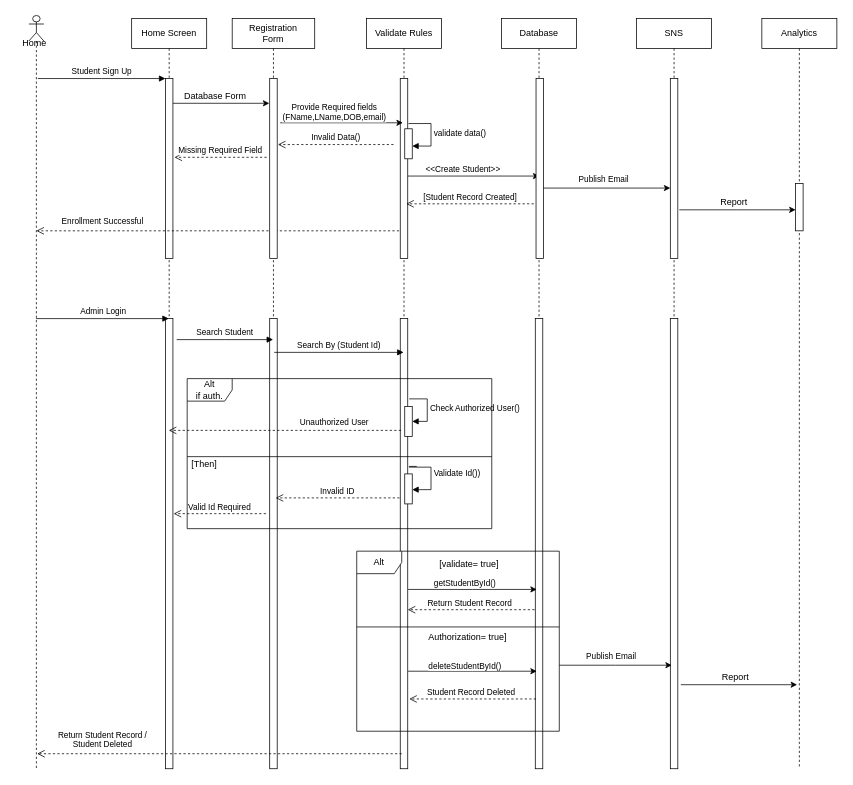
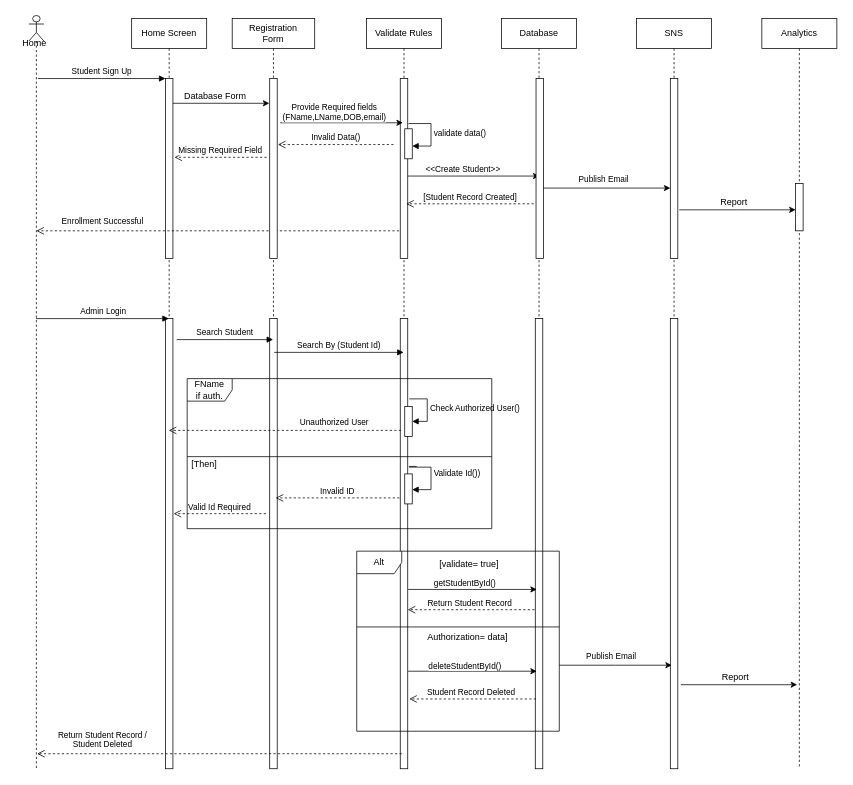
  <mxCell id="0" />
  <mxCell id="1" parent="0" />
  <mxCell id="2" value="Home Screen" style="shape=umlLifeline;perimeter=lifelinePerimeter;whiteSpace=wrap;html=1;container=0;dropTarget=0;collapsible=0;recursiveResize=0;outlineConnect=0;portConstraint=eastwest;newEdgeStyle={&quot;edgeStyle&quot;:&quot;elbowEdgeStyle&quot;,&quot;elbow&quot;:&quot;vertical&quot;,&quot;curved&quot;:0,&quot;rounded&quot;:0};" parent="1" vertex="1"><mxGeometry x="175" y="24" width="100" height="1000" as="geometry" /></mxCell>
  <mxCell id="3" value="" style="html=1;points=[];perimeter=orthogonalPerimeter;outlineConnect=0;targetShapes=umlLifeline;portConstraint=eastwest;newEdgeStyle={&quot;edgeStyle&quot;:&quot;elbowEdgeStyle&quot;,&quot;elbow&quot;:&quot;vertical&quot;,&quot;curved&quot;:0,&quot;rounded&quot;:0};" parent="2" vertex="1"><mxGeometry x="45" y="80" width="10" height="240" as="geometry" /></mxCell>
  <mxCell id="4" value="" style="html=1;points=[];perimeter=orthogonalPerimeter;outlineConnect=0;targetShapes=umlLifeline;portConstraint=eastwest;newEdgeStyle={&quot;edgeStyle&quot;:&quot;elbowEdgeStyle&quot;,&quot;elbow&quot;:&quot;vertical&quot;,&quot;curved&quot;:0,&quot;rounded&quot;:0};" vertex="1" parent="2"><mxGeometry x="45" y="400" width="10" height="600" as="geometry" /></mxCell>
  <mxCell id="5" value="Student Sign Up" style="html=1;verticalAlign=bottom;endArrow=block;edgeStyle=elbowEdgeStyle;elbow=horizontal;curved=0;rounded=0;" parent="1" target="3" edge="1"><mxGeometry relative="1" as="geometry"><mxPoint x="50" y="104" as="sourcePoint" /><Array as="points"><mxPoint x="135" y="104" /></Array></mxGeometry></mxCell>
  <mxCell id="6" value="Enrollment Successful" style="html=1;verticalAlign=bottom;endArrow=open;dashed=1;endSize=8;edgeStyle=elbowEdgeStyle;elbow=vertical;curved=0;rounded=0;" parent="1" source="9" edge="1"><mxGeometry x="0.644" y="-3" relative="1" as="geometry"><mxPoint x="48" y="307" as="targetPoint" /><Array as="points"><mxPoint x="143" y="307" /></Array><mxPoint x="717.5" y="307" as="sourcePoint" /><mxPoint as="offset" /></mxGeometry></mxCell>
  <mxCell id="7" value="" style="edgeStyle=elbowEdgeStyle;rounded=0;orthogonalLoop=1;jettySize=auto;html=1;elbow=vertical;curved=0;" parent="1" edge="1"><mxGeometry relative="1" as="geometry"><mxPoint x="539.5" y="234" as="sourcePoint" /><mxPoint x="718.5" y="234" as="targetPoint" /></mxGeometry></mxCell>
  <mxCell id="8" value="&amp;lt;&amp;lt;Create Student&amp;gt;&amp;gt;&amp;nbsp;" style="edgeLabel;html=1;align=center;verticalAlign=middle;resizable=0;points=[];" parent="7" vertex="1" connectable="0"><mxGeometry x="-0.168" y="5" relative="1" as="geometry"><mxPoint x="4" y="-5" as="offset" /></mxGeometry></mxCell>
  <mxCell id="9" value="Validate Rules" style="shape=umlLifeline;perimeter=lifelinePerimeter;whiteSpace=wrap;html=1;container=0;dropTarget=0;collapsible=0;recursiveResize=0;outlineConnect=0;portConstraint=eastwest;newEdgeStyle={&quot;edgeStyle&quot;:&quot;elbowEdgeStyle&quot;,&quot;elbow&quot;:&quot;vertical&quot;,&quot;curved&quot;:0,&quot;rounded&quot;:0};" parent="1" vertex="1"><mxGeometry x="488" y="24" width="100" height="1000" as="geometry" /></mxCell>
  <mxCell id="10" value="" style="html=1;points=[];perimeter=orthogonalPerimeter;outlineConnect=0;targetShapes=umlLifeline;portConstraint=eastwest;newEdgeStyle={&quot;edgeStyle&quot;:&quot;elbowEdgeStyle&quot;,&quot;elbow&quot;:&quot;vertical&quot;,&quot;curved&quot;:0,&quot;rounded&quot;:0};" parent="9" vertex="1"><mxGeometry x="45" y="80" width="10" height="240" as="geometry" /></mxCell>
  <mxCell id="11" value="" style="html=1;points=[];perimeter=orthogonalPerimeter;outlineConnect=0;targetShapes=umlLifeline;portConstraint=eastwest;newEdgeStyle={&quot;edgeStyle&quot;:&quot;elbowEdgeStyle&quot;,&quot;elbow&quot;:&quot;vertical&quot;,&quot;curved&quot;:0,&quot;rounded&quot;:0};" vertex="1" parent="9"><mxGeometry x="45" y="400" width="10" height="600" as="geometry" /></mxCell>
  <mxCell id="12" value="Database" style="shape=umlLifeline;perimeter=lifelinePerimeter;whiteSpace=wrap;html=1;container=0;dropTarget=0;collapsible=0;recursiveResize=0;outlineConnect=0;portConstraint=eastwest;newEdgeStyle={&quot;edgeStyle&quot;:&quot;elbowEdgeStyle&quot;,&quot;elbow&quot;:&quot;vertical&quot;,&quot;curved&quot;:0,&quot;rounded&quot;:0};" parent="1" vertex="1"><mxGeometry x="668" y="24" width="100" height="1000" as="geometry" /></mxCell>
  <mxCell id="13" value="" style="html=1;points=[];perimeter=orthogonalPerimeter;outlineConnect=0;targetShapes=umlLifeline;portConstraint=eastwest;newEdgeStyle={&quot;edgeStyle&quot;:&quot;elbowEdgeStyle&quot;,&quot;elbow&quot;:&quot;vertical&quot;,&quot;curved&quot;:0,&quot;rounded&quot;:0};" parent="12" vertex="1"><mxGeometry x="46" y="80" width="10" height="240" as="geometry" /></mxCell>
  <mxCell id="14" value="" style="html=1;points=[];perimeter=orthogonalPerimeter;outlineConnect=0;targetShapes=umlLifeline;portConstraint=eastwest;newEdgeStyle={&quot;edgeStyle&quot;:&quot;elbowEdgeStyle&quot;,&quot;elbow&quot;:&quot;vertical&quot;,&quot;curved&quot;:0,&quot;rounded&quot;:0};" vertex="1" parent="12"><mxGeometry x="45" y="400" width="10" height="600" as="geometry" /></mxCell>
  <mxCell id="15" value="" style="shape=umlLifeline;perimeter=lifelinePerimeter;whiteSpace=wrap;html=1;container=1;dropTarget=0;collapsible=0;recursiveResize=0;outlineConnect=0;portConstraint=eastwest;newEdgeStyle={&quot;curved&quot;:0,&quot;rounded&quot;:0};participant=umlActor;size=34;" parent="1" vertex="1"><mxGeometry x="38" y="20" width="20" height="1004" as="geometry" /></mxCell>
  <mxCell id="16" value="Registration&lt;div&gt;Form&lt;/div&gt;" style="shape=umlLifeline;perimeter=lifelinePerimeter;whiteSpace=wrap;html=1;container=0;dropTarget=0;collapsible=0;recursiveResize=0;outlineConnect=0;portConstraint=eastwest;newEdgeStyle={&quot;edgeStyle&quot;:&quot;elbowEdgeStyle&quot;,&quot;elbow&quot;:&quot;vertical&quot;,&quot;curved&quot;:0,&quot;rounded&quot;:0};" parent="1" vertex="1"><mxGeometry x="309" y="24" width="110" height="1000" as="geometry" /></mxCell>
  <mxCell id="17" value="" style="html=1;points=[];perimeter=orthogonalPerimeter;outlineConnect=0;targetShapes=umlLifeline;portConstraint=eastwest;newEdgeStyle={&quot;edgeStyle&quot;:&quot;elbowEdgeStyle&quot;,&quot;elbow&quot;:&quot;vertical&quot;,&quot;curved&quot;:0,&quot;rounded&quot;:0};" parent="16" vertex="1"><mxGeometry x="50" y="80" width="10" height="240" as="geometry" /></mxCell>
  <mxCell id="18" value="" style="html=1;points=[];perimeter=orthogonalPerimeter;outlineConnect=0;targetShapes=umlLifeline;portConstraint=eastwest;newEdgeStyle={&quot;edgeStyle&quot;:&quot;elbowEdgeStyle&quot;,&quot;elbow&quot;:&quot;vertical&quot;,&quot;curved&quot;:0,&quot;rounded&quot;:0};" vertex="1" parent="16"><mxGeometry x="50" y="400" width="10" height="600" as="geometry" /></mxCell>
  <mxCell id="19" value="" style="edgeStyle=elbowEdgeStyle;rounded=0;orthogonalLoop=1;jettySize=auto;html=1;elbow=vertical;curved=0;" parent="1" edge="1"><mxGeometry relative="1" as="geometry"><mxPoint x="230" y="137" as="sourcePoint" /><mxPoint x="358.5" y="137" as="targetPoint" /></mxGeometry></mxCell>
  <mxCell id="20" value="Database Form" style="text;html=1;align=center;verticalAlign=middle;resizable=0;points=[];autosize=1;strokeColor=none;fillColor=none;" parent="1" vertex="1"><mxGeometry x="231" y="113" width="110" height="30" as="geometry" /></mxCell>
  <mxCell id="21" value="" style="edgeStyle=elbowEdgeStyle;rounded=0;orthogonalLoop=1;jettySize=auto;html=1;elbow=vertical;curved=0;" parent="1" edge="1"><mxGeometry relative="1" as="geometry"><mxPoint x="373" y="163" as="sourcePoint" /><mxPoint x="536.5" y="163" as="targetPoint" /></mxGeometry></mxCell>
  <mxCell id="22" value="Provide Required fields&lt;div&gt;(FName,LName,DOB,email)&lt;/div&gt;" style="edgeLabel;html=1;align=center;verticalAlign=middle;resizable=0;points=[];" parent="21" vertex="1" connectable="0"><mxGeometry x="-0.129" y="8" relative="1" as="geometry"><mxPoint y="-7" as="offset" /></mxGeometry></mxCell>
  <mxCell id="23" value="[Student Record Created]" style="html=1;verticalAlign=bottom;endArrow=open;dashed=1;endSize=8;edgeStyle=elbowEdgeStyle;elbow=vertical;curved=0;rounded=0;" parent="1" edge="1"><mxGeometry relative="1" as="geometry"><mxPoint x="541" y="271" as="targetPoint" /><Array as="points"><mxPoint x="636" y="271" /></Array><mxPoint x="711" y="271" as="sourcePoint" /></mxGeometry></mxCell>
  <mxCell id="24" value="" style="html=1;points=[[0,0,0,0,5],[0,1,0,0,-5],[1,0,0,0,5],[1,1,0,0,-5]];perimeter=orthogonalPerimeter;outlineConnect=0;targetShapes=umlLifeline;portConstraint=eastwest;newEdgeStyle={&quot;curved&quot;:0,&quot;rounded&quot;:0};" parent="1" vertex="1"><mxGeometry x="539" y="171" width="10" height="40" as="geometry" /></mxCell>
  <mxCell id="25" value="validate data()" style="html=1;align=left;spacingLeft=2;endArrow=block;rounded=0;edgeStyle=orthogonalEdgeStyle;curved=0;rounded=0;" parent="1" target="24" edge="1"><mxGeometry relative="1" as="geometry"><mxPoint x="544" y="164" as="sourcePoint" /><Array as="points"><mxPoint x="574" y="194" /></Array></mxGeometry></mxCell>
  <mxCell id="26" value="Invalid Data()" style="html=1;verticalAlign=bottom;endArrow=open;dashed=1;endSize=8;edgeStyle=elbowEdgeStyle;elbow=vertical;curved=0;rounded=0;" parent="1" edge="1"><mxGeometry relative="1" as="geometry"><mxPoint x="370" y="192" as="targetPoint" /><Array as="points"><mxPoint x="465" y="192" /></Array><mxPoint x="524" y="192" as="sourcePoint" /></mxGeometry></mxCell>
  <mxCell id="27" value="Missing Required Field" style="html=1;verticalAlign=bottom;endArrow=open;dashed=1;endSize=8;edgeStyle=elbowEdgeStyle;elbow=vertical;curved=0;rounded=0;" parent="1" edge="1"><mxGeometry relative="1" as="geometry"><mxPoint x="232" y="209" as="targetPoint" /><Array as="points"><mxPoint x="327" y="209" /></Array><mxPoint x="355" y="209" as="sourcePoint" /></mxGeometry></mxCell>
  <mxCell id="28" value="SNS" style="shape=umlLifeline;perimeter=lifelinePerimeter;whiteSpace=wrap;html=1;container=0;dropTarget=0;collapsible=0;recursiveResize=0;outlineConnect=0;portConstraint=eastwest;newEdgeStyle={&quot;edgeStyle&quot;:&quot;elbowEdgeStyle&quot;,&quot;elbow&quot;:&quot;vertical&quot;,&quot;curved&quot;:0,&quot;rounded&quot;:0};" parent="1" vertex="1"><mxGeometry x="848" y="24" width="100" height="1000" as="geometry" /></mxCell>
  <mxCell id="29" value="" style="html=1;points=[];perimeter=orthogonalPerimeter;outlineConnect=0;targetShapes=umlLifeline;portConstraint=eastwest;newEdgeStyle={&quot;edgeStyle&quot;:&quot;elbowEdgeStyle&quot;,&quot;elbow&quot;:&quot;vertical&quot;,&quot;curved&quot;:0,&quot;rounded&quot;:0};" parent="28" vertex="1"><mxGeometry x="45" y="80" width="10" height="240" as="geometry" /></mxCell>
  <mxCell id="30" value="" style="html=1;points=[];perimeter=orthogonalPerimeter;outlineConnect=0;targetShapes=umlLifeline;portConstraint=eastwest;newEdgeStyle={&quot;edgeStyle&quot;:&quot;elbowEdgeStyle&quot;,&quot;elbow&quot;:&quot;vertical&quot;,&quot;curved&quot;:0,&quot;rounded&quot;:0};" vertex="1" parent="28"><mxGeometry x="45" y="400" width="10" height="600" as="geometry" /></mxCell>
  <mxCell id="31" value="" style="edgeStyle=elbowEdgeStyle;rounded=0;orthogonalLoop=1;jettySize=auto;html=1;elbow=vertical;curved=0;" parent="1" edge="1"><mxGeometry relative="1" as="geometry"><mxPoint x="724" y="250" as="sourcePoint" /><mxPoint x="893" y="250" as="targetPoint" /></mxGeometry></mxCell>
  <mxCell id="32" value="Publish Email" style="edgeLabel;html=1;align=center;verticalAlign=middle;resizable=0;points=[];" parent="1" vertex="1" connectable="0"><mxGeometry x="805.5" y="230" as="geometry"><mxPoint x="-2" y="7" as="offset" /></mxGeometry></mxCell>
  <mxCell id="33" value="Admin Login" style="html=1;verticalAlign=bottom;endArrow=block;edgeStyle=elbowEdgeStyle;elbow=vertical;curved=0;rounded=0;" edge="1" parent="1"><mxGeometry width="80" relative="1" as="geometry"><mxPoint x="47.5" y="424" as="sourcePoint" /><mxPoint x="224.5" y="424" as="targetPoint" /></mxGeometry></mxCell>
  <mxCell id="34" value="Search Student" style="html=1;verticalAlign=bottom;endArrow=block;edgeStyle=elbowEdgeStyle;elbow=vertical;curved=0;rounded=0;" edge="1" parent="1"><mxGeometry width="80" relative="1" as="geometry"><mxPoint x="235" y="452" as="sourcePoint" /><mxPoint x="363.5" y="452" as="targetPoint" /></mxGeometry></mxCell>
  <mxCell id="35" value="Search By (Student Id)" style="html=1;verticalAlign=bottom;endArrow=block;edgeStyle=elbowEdgeStyle;elbow=vertical;curved=0;rounded=0;" edge="1" parent="1"><mxGeometry width="80" relative="1" as="geometry"><mxPoint x="365" y="469" as="sourcePoint" /><mxPoint x="537.5" y="469" as="targetPoint" /></mxGeometry></mxCell>
  <mxCell id="36" value="" style="html=1;points=[];perimeter=orthogonalPerimeter;outlineConnect=0;targetShapes=umlLifeline;portConstraint=eastwest;newEdgeStyle={&quot;edgeStyle&quot;:&quot;elbowEdgeStyle&quot;,&quot;elbow&quot;:&quot;vertical&quot;,&quot;curved&quot;:0,&quot;rounded&quot;:0};" vertex="1" parent="1"><mxGeometry x="539" y="541" width="10" height="40" as="geometry" /></mxCell>
  <mxCell id="37" value="Check Authorized User()" style="html=1;align=left;spacingLeft=2;endArrow=block;rounded=0;edgeStyle=orthogonalEdgeStyle;curved=0;rounded=0;" edge="1" target="36" parent="1"><mxGeometry relative="1" as="geometry"><mxPoint x="545" y="531" as="sourcePoint" /><Array as="points"><mxPoint x="569" y="561" /></Array></mxGeometry></mxCell>
  <mxCell id="38" value="Unauthorized User" style="html=1;verticalAlign=bottom;endArrow=open;dashed=1;endSize=8;edgeStyle=elbowEdgeStyle;elbow=vertical;curved=0;rounded=0;" edge="1" parent="1"><mxGeometry x="-0.425" y="-2" relative="1" as="geometry"><mxPoint x="224.5" y="573" as="targetPoint" /><Array as="points"><mxPoint x="475" y="573" /></Array><mxPoint x="534" y="573" as="sourcePoint" /><mxPoint as="offset" /></mxGeometry></mxCell>
  <mxCell id="39" value="Student Record Deleted&amp;nbsp;" style="html=1;verticalAlign=bottom;endArrow=open;dashed=1;endSize=8;edgeStyle=elbowEdgeStyle;elbow=vertical;curved=0;rounded=0;" edge="1" parent="1"><mxGeometry relative="1" as="geometry"><mxPoint x="545" y="931" as="targetPoint" /><Array as="points"><mxPoint x="639" y="931" /></Array><mxPoint x="714" y="931" as="sourcePoint" /></mxGeometry></mxCell>
  <mxCell id="40" value="" style="edgeStyle=elbowEdgeStyle;rounded=0;orthogonalLoop=1;jettySize=auto;html=1;elbow=vertical;curved=0;" edge="1" parent="1"><mxGeometry relative="1" as="geometry"><mxPoint x="543.5" y="785" as="sourcePoint" /><mxPoint x="715" y="785" as="targetPoint" /></mxGeometry></mxCell>
  <mxCell id="41" value="getStudentById()" style="edgeLabel;html=1;align=center;verticalAlign=middle;resizable=0;points=[];" vertex="1" connectable="0" parent="40"><mxGeometry x="-0.168" y="5" relative="1" as="geometry"><mxPoint x="4" y="-4" as="offset" /></mxGeometry></mxCell>
  <mxCell id="42" value="Return Student Record /&lt;br&gt;Student Deleted" style="html=1;verticalAlign=bottom;endArrow=open;dashed=1;endSize=8;edgeStyle=elbowEdgeStyle;elbow=vertical;curved=0;rounded=0;" edge="1" parent="1"><mxGeometry x="0.644" y="-3" relative="1" as="geometry"><mxPoint x="49" y="1004" as="targetPoint" /><Array as="points"><mxPoint x="144" y="1004" /></Array><mxPoint x="535" y="1004" as="sourcePoint" /><mxPoint as="offset" /></mxGeometry></mxCell>
  <mxCell id="43" value="Home" style="text;html=1;align=center;verticalAlign=middle;resizable=0;points=[];autosize=1;strokeColor=none;fillColor=none;" vertex="1" parent="1"><mxGeometry x="20" y="42" width="50" height="30" as="geometry" /></mxCell>
  <mxCell id="44" value="" style="html=1;points=[];perimeter=orthogonalPerimeter;outlineConnect=0;targetShapes=umlLifeline;portConstraint=eastwest;newEdgeStyle={&quot;edgeStyle&quot;:&quot;elbowEdgeStyle&quot;,&quot;elbow&quot;:&quot;vertical&quot;,&quot;curved&quot;:0,&quot;rounded&quot;:0};" vertex="1" parent="1"><mxGeometry x="539" y="631" width="10" height="40" as="geometry" /></mxCell>
  <mxCell id="45" value="Invalid ID" style="html=1;verticalAlign=bottom;endArrow=open;dashed=1;endSize=8;edgeStyle=elbowEdgeStyle;elbow=vertical;curved=0;rounded=0;" edge="1" parent="1"><mxGeometry relative="1" as="geometry"><mxPoint x="367" y="663" as="targetPoint" /><Array as="points"><mxPoint x="473" y="663" /></Array><mxPoint x="532" y="663" as="sourcePoint" /></mxGeometry></mxCell>
  <mxCell id="46" value="Valid Id Required" style="html=1;verticalAlign=bottom;endArrow=open;dashed=1;endSize=8;edgeStyle=elbowEdgeStyle;elbow=vertical;curved=0;rounded=0;" edge="1" parent="1"><mxGeometry relative="1" as="geometry"><mxPoint x="231" y="684" as="targetPoint" /><Array as="points"><mxPoint x="326" y="684" /></Array><mxPoint x="354" y="684" as="sourcePoint" /></mxGeometry></mxCell>
  <mxCell id="47" value="Validate Id())" style="html=1;align=left;spacingLeft=2;endArrow=block;rounded=0;edgeStyle=orthogonalEdgeStyle;curved=0;rounded=0;" edge="1" parent="1"><mxGeometry relative="1" as="geometry"><mxPoint x="555" y="621" as="sourcePoint" /><Array as="points"><mxPoint x="545" y="621" /><mxPoint x="545" y="622" /><mxPoint x="574" y="622" /><mxPoint x="574" y="652" /></Array><mxPoint x="549" y="652" as="targetPoint" /></mxGeometry></mxCell>
  <mxCell id="48" value="Alt" style="shape=umlFrame;whiteSpace=wrap;html=1;pointerEvents=0;" vertex="1" parent="1"><mxGeometry x="475" y="734" width="270" height="240" as="geometry" /></mxCell>
  <mxCell id="49" value="" style="edgeStyle=elbowEdgeStyle;rounded=0;orthogonalLoop=1;jettySize=auto;html=1;elbow=vertical;curved=0;" edge="1" parent="1"><mxGeometry relative="1" as="geometry"><mxPoint x="543.5" y="894" as="sourcePoint" /><mxPoint x="715" y="894" as="targetPoint" /></mxGeometry></mxCell>
  <mxCell id="50" value="deleteStudentById()" style="edgeLabel;html=1;align=center;verticalAlign=middle;resizable=0;points=[];" vertex="1" connectable="0" parent="49"><mxGeometry x="-0.168" y="5" relative="1" as="geometry"><mxPoint x="4" y="-3" as="offset" /></mxGeometry></mxCell>
  <mxCell id="51" value="Return Student Record&amp;nbsp;" style="html=1;verticalAlign=bottom;endArrow=open;dashed=1;endSize=8;edgeStyle=elbowEdgeStyle;elbow=vertical;curved=0;rounded=0;" edge="1" parent="1"><mxGeometry relative="1" as="geometry"><mxPoint x="543" y="812" as="targetPoint" /><Array as="points"><mxPoint x="637" y="812" /></Array><mxPoint x="712" y="812" as="sourcePoint" /></mxGeometry></mxCell>
  <mxCell id="52" value="" style="line;strokeWidth=1;fillColor=none;align=left;verticalAlign=middle;spacingTop=-1;spacingLeft=3;spacingRight=3;rotatable=0;labelPosition=right;points=[];portConstraint=eastwest;strokeColor=inherit;" vertex="1" parent="1"><mxGeometry x="475" y="831" width="270" height="8" as="geometry" /></mxCell>
- <mxCell id="53" value="Alt&lt;br&gt;if auth." style="shape=umlFrame;whiteSpace=wrap;html=1;pointerEvents=0;" vertex="1" parent="1"><mxGeometry x="249" y="504" width="406" height="200" as="geometry" /></mxCell>
+ <mxCell id="53" value="FName&lt;br&gt;if auth." style="shape=umlFrame;whiteSpace=wrap;html=1;pointerEvents=0;" vertex="1" parent="1"><mxGeometry x="249" y="504" width="406" height="200" as="geometry" /></mxCell>
  <mxCell id="54" value="Analytics" style="shape=umlLifeline;perimeter=lifelinePerimeter;whiteSpace=wrap;html=1;container=1;dropTarget=0;collapsible=0;recursiveResize=0;outlineConnect=0;portConstraint=eastwest;newEdgeStyle={&quot;edgeStyle&quot;:&quot;elbowEdgeStyle&quot;,&quot;elbow&quot;:&quot;vertical&quot;,&quot;curved&quot;:0,&quot;rounded&quot;:0};" vertex="1" parent="1"><mxGeometry x="1015" y="24" width="100" height="1000" as="geometry" /></mxCell>
  <mxCell id="55" value="" style="html=1;points=[];perimeter=orthogonalPerimeter;outlineConnect=0;targetShapes=umlLifeline;portConstraint=eastwest;newEdgeStyle={&quot;edgeStyle&quot;:&quot;elbowEdgeStyle&quot;,&quot;elbow&quot;:&quot;vertical&quot;,&quot;curved&quot;:0,&quot;rounded&quot;:0};" vertex="1" parent="54"><mxGeometry x="45" y="220" width="10" height="63" as="geometry" /></mxCell>
  <mxCell id="56" value="" style="edgeStyle=elbowEdgeStyle;rounded=0;orthogonalLoop=1;jettySize=auto;html=1;elbow=vertical;curved=0;" edge="1" parent="1"><mxGeometry relative="1" as="geometry"><mxPoint x="905" y="279" as="sourcePoint" /><mxPoint x="1060" y="279" as="targetPoint" /></mxGeometry></mxCell>
  <mxCell id="57" value="" style="line;strokeWidth=1;fillColor=none;align=left;verticalAlign=middle;spacingTop=-1;spacingLeft=3;spacingRight=3;rotatable=0;labelPosition=right;points=[];portConstraint=eastwest;strokeColor=inherit;" vertex="1" parent="1"><mxGeometry x="249" y="604" width="406" height="8" as="geometry" /></mxCell>
  <mxCell id="58" value="[Then]" style="text;html=1;strokeColor=none;fillColor=none;align=center;verticalAlign=middle;whiteSpace=wrap;rounded=0;" vertex="1" parent="1"><mxGeometry x="249" y="612" width="46" height="12" as="geometry" /></mxCell>
  <mxCell id="59" value="" style="edgeStyle=elbowEdgeStyle;rounded=0;orthogonalLoop=1;jettySize=auto;html=1;elbow=vertical;curved=0;" edge="1" parent="1"><mxGeometry relative="1" as="geometry"><mxPoint x="745" y="886" as="sourcePoint" /><mxPoint x="895" y="886" as="targetPoint" /></mxGeometry></mxCell>
  <mxCell id="60" value="Publish Email" style="edgeLabel;html=1;align=center;verticalAlign=middle;resizable=0;points=[];" vertex="1" connectable="0" parent="1"><mxGeometry x="815.5" y="866" as="geometry"><mxPoint x="-2" y="7" as="offset" /></mxGeometry></mxCell>
  <mxCell id="61" value="[validate= true]" style="text;html=1;strokeColor=none;fillColor=none;align=center;verticalAlign=middle;whiteSpace=wrap;rounded=0;" vertex="1" parent="1"><mxGeometry x="565" y="741" width="120" height="20" as="geometry" /></mxCell>
- <mxCell id="62" value="Authorization= true]" style="text;html=1;strokeColor=none;fillColor=none;align=center;verticalAlign=middle;whiteSpace=wrap;rounded=0;" vertex="1" parent="1"><mxGeometry x="563" y="839" width="120" height="20" as="geometry" /></mxCell>
+ <mxCell id="62" value="Authorization= data]" style="text;html=1;strokeColor=none;fillColor=none;align=center;verticalAlign=middle;whiteSpace=wrap;rounded=0;" vertex="1" parent="1"><mxGeometry x="563" y="839" width="120" height="20" as="geometry" /></mxCell>
  <mxCell id="63" value="Report" style="text;html=1;strokeColor=none;fillColor=none;align=center;verticalAlign=middle;whiteSpace=wrap;rounded=0;" vertex="1" parent="1"><mxGeometry x="948" y="254" width="60" height="30" as="geometry" /></mxCell>
  <mxCell id="64" value="" style="edgeStyle=elbowEdgeStyle;rounded=0;orthogonalLoop=1;jettySize=auto;html=1;elbow=vertical;curved=0;" edge="1" parent="1"><mxGeometry relative="1" as="geometry"><mxPoint x="907" y="912" as="sourcePoint" /><mxPoint x="1062" y="912" as="targetPoint" /></mxGeometry></mxCell>
  <mxCell id="65" value="Report" style="text;html=1;strokeColor=none;fillColor=none;align=center;verticalAlign=middle;whiteSpace=wrap;rounded=0;" vertex="1" parent="1"><mxGeometry x="950" y="887" width="60" height="30" as="geometry" /></mxCell>
